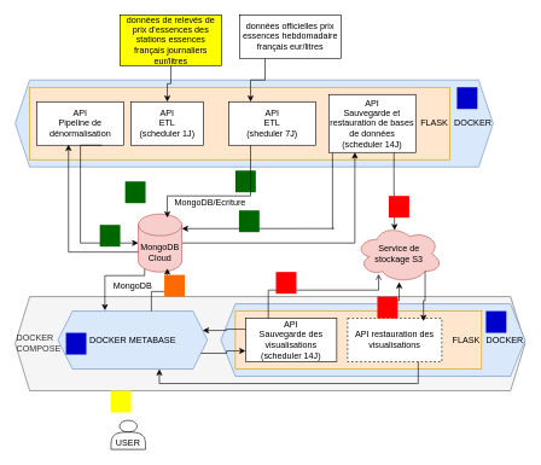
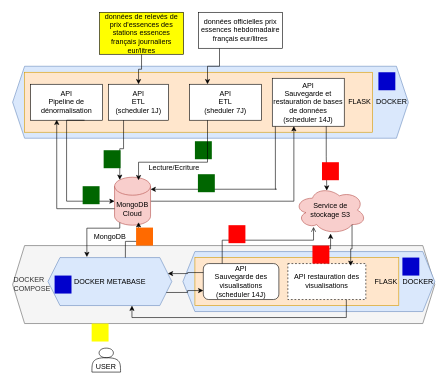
  <mxCell id="0" />
  <mxCell id="1" parent="0" />
  <mxCell id="2" value="DOCKER&lt;br&gt;COMPOSE" style="shape=hexagon;perimeter=hexagonPerimeter2;whiteSpace=wrap;html=1;fixedSize=1;align=left;fillColor=#f5f5f5;strokeColor=#666666;fontColor=#333333;" parent="1" vertex="1"><mxGeometry x="20" y="409" width="704" height="130" as="geometry" /></mxCell>
  <mxCell id="3" value="DOCKER" style="shape=hexagon;perimeter=hexagonPerimeter2;whiteSpace=wrap;html=1;fixedSize=1;align=right;fillColor=#dae8fc;strokeColor=#6c8ebf;" parent="1" vertex="1"><mxGeometry x="304" y="419" width="420" height="100" as="geometry" /></mxCell>
  <mxCell id="4" value="DOCKER METABASE" style="shape=hexagon;perimeter=hexagonPerimeter2;whiteSpace=wrap;html=1;fixedSize=1;align=center;fillColor=#dae8fc;strokeColor=#6c8ebf;" parent="1" vertex="1"><mxGeometry x="79" y="429" width="206.5" height="80" as="geometry" /></mxCell>
  <mxCell id="5" value="DOCKER" style="shape=hexagon;perimeter=hexagonPerimeter2;whiteSpace=wrap;html=1;fixedSize=1;align=right;fillColor=#dae8fc;strokeColor=#6c8ebf;" parent="1" vertex="1"><mxGeometry x="20" y="110" width="660" height="120" as="geometry" /></mxCell>
  <mxCell id="6" value="FLASK" style="rounded=0;whiteSpace=wrap;html=1;align=right;fillColor=#ffe6cc;strokeColor=#d79b00;" parent="1" vertex="1"><mxGeometry x="40" y="120" width="580" height="100" as="geometry" /></mxCell>
  <mxCell id="7" style="edgeStyle=orthogonalEdgeStyle;rounded=0;orthogonalLoop=1;jettySize=auto;html=1;exitX=0.5;exitY=1;exitDx=0;exitDy=0;" parent="1" source="8" target="11" edge="1"><mxGeometry relative="1" as="geometry" /></mxCell>
  <mxCell id="8" value="&lt;span style=&quot;background-color: transparent; color: light-dark(rgb(0, 0, 0), rgb(255, 255, 255));&quot;&gt;données de relevés de prix d'essences des stations essences français journaliers eur/litres&lt;/span&gt;" style="rounded=0;whiteSpace=wrap;html=1;fillColor=#ffff00;" parent="1" vertex="1"><mxGeometry x="165" y="20" width="140" height="70" as="geometry" /></mxCell>
  <mxCell id="9" style="edgeStyle=orthogonalEdgeStyle;rounded=0;orthogonalLoop=1;jettySize=auto;html=1;exitX=0.25;exitY=1;exitDx=0;exitDy=0;entryX=0.25;entryY=0;entryDx=0;entryDy=0;" parent="1" source="10" target="12" edge="1"><mxGeometry relative="1" as="geometry" /></mxCell>
  <mxCell id="10" value="données officielles prix essences hebdomadaire&lt;div&gt;français eur/litres&lt;/div&gt;" style="rounded=0;whiteSpace=wrap;html=1;" parent="1" vertex="1"><mxGeometry x="330" y="20" width="140" height="60" as="geometry" /></mxCell>
  <mxCell id="11" value="API&lt;br&gt;ETL&lt;br&gt;(scheduler 1J)" style="rounded=0;whiteSpace=wrap;html=1;" parent="1" vertex="1"><mxGeometry x="180" y="140" width="100" height="60" as="geometry" /></mxCell>
  <mxCell id="12" value="API&lt;br&gt;ETL&lt;br&gt;(sheduler 7J)" style="rounded=0;whiteSpace=wrap;html=1;" parent="1" vertex="1"><mxGeometry x="315" y="140" width="120" height="60" as="geometry" /></mxCell>
  <mxCell id="13" style="edgeStyle=orthogonalEdgeStyle;rounded=0;orthogonalLoop=1;jettySize=auto;html=1;exitX=1;exitY=0.5;exitDx=0;exitDy=0;exitPerimeter=0;entryX=0.3;entryY=0.997;entryDx=0;entryDy=0;entryPerimeter=0;" parent="1" source="14" target="15" edge="1"><mxGeometry relative="1" as="geometry"><mxPoint x="470" y="200" as="targetPoint" /><Array as="points"><mxPoint x="489" y="335" /></Array></mxGeometry></mxCell>
  <mxCell id="14" value="MongoDB&lt;br&gt;Cloud" style="shape=cylinder3;whiteSpace=wrap;html=1;boundedLbl=1;backgroundOutline=1;size=15;fillColor=#f8cecc;strokeColor=#b85450;" parent="1" vertex="1"><mxGeometry x="190" y="295" width="60" height="80" as="geometry" /></mxCell>
  <mxCell id="15" value="API&lt;br&gt;Sauvegarde et restauration de bases de données&lt;br&gt;(scheduler 14J)" style="rounded=0;whiteSpace=wrap;html=1;" parent="1" vertex="1"><mxGeometry x="453" y="130" width="120" height="80" as="geometry" /></mxCell>
+ <mxCell id="16" style="edgeStyle=orthogonalEdgeStyle;rounded=0;orthogonalLoop=1;jettySize=auto;html=1;exitX=0.25;exitY=1;exitDx=0;exitDy=0;entryX=0.145;entryY=0;entryDx=0;entryDy=4.35;entryPerimeter=0;" parent="1" source="11" target="14" edge="1"><mxGeometry relative="1" as="geometry" /></mxCell>
  <mxCell id="17" style="edgeStyle=orthogonalEdgeStyle;rounded=0;orthogonalLoop=1;jettySize=auto;html=1;exitX=0.043;exitY=1.005;exitDx=0;exitDy=0;entryX=1.002;entryY=0.252;entryDx=0;entryDy=0;entryPerimeter=0;exitPerimeter=0;" parent="1" source="15" target="14" edge="1"><mxGeometry relative="1" as="geometry"><Array as="points"><mxPoint x="458" y="315" /><mxPoint x="460" y="315" /></Array></mxGeometry></mxCell>
  <mxCell id="18" value="Service de &lt;br&gt;stockage S3" style="ellipse;shape=cloud;whiteSpace=wrap;html=1;fillColor=#f8cecc;strokeColor=#b85450;" parent="1" vertex="1"><mxGeometry x="490" y="310" width="120" height="80" as="geometry" /></mxCell>
  <mxCell id="19" style="edgeStyle=orthogonalEdgeStyle;rounded=0;orthogonalLoop=1;jettySize=auto;html=1;exitX=0.75;exitY=1;exitDx=0;exitDy=0;entryX=0.449;entryY=0.091;entryDx=0;entryDy=0;entryPerimeter=0;" parent="1" source="15" target="18" edge="1"><mxGeometry relative="1" as="geometry" /></mxCell>
  <mxCell id="20" value="FLASK" style="rounded=0;whiteSpace=wrap;html=1;align=right;fillColor=#ffe6cc;strokeColor=#d79b00;" parent="1" vertex="1"><mxGeometry x="324" y="429" width="340" height="80" as="geometry" /></mxCell>
- <mxCell id="21" value="API&lt;br&gt;Sauvegarde des visualisations&lt;br&gt;(scheduler 14J)" style="rounded=0;whiteSpace=wrap;html=1;" parent="1" vertex="1"><mxGeometry x="338" y="439" width="126" height="60" as="geometry" /></mxCell>
+ <mxCell id="21" value="API&lt;br&gt;Sauvegarde des visualisations&lt;br&gt;(scheduler 14J)" style="whiteSpace=wrap;html=1;rounded=1;" parent="1" vertex="1"><mxGeometry x="338" y="439" width="126" height="60" as="geometry" /></mxCell>
  <mxCell id="22" style="edgeStyle=orthogonalEdgeStyle;rounded=0;orthogonalLoop=1;jettySize=auto;html=1;exitX=0;exitY=0.25;exitDx=0;exitDy=0;entryX=0.968;entryY=0.334;entryDx=0;entryDy=0;entryPerimeter=0;" parent="1" source="21" target="4" edge="1"><mxGeometry relative="1" as="geometry" /></mxCell>
  <mxCell id="23" style="edgeStyle=orthogonalEdgeStyle;rounded=0;orthogonalLoop=1;jettySize=auto;html=1;exitX=1;exitY=0.75;exitDx=0;exitDy=0;entryX=0;entryY=0.75;entryDx=0;entryDy=0;" parent="1" source="4" target="21" edge="1"><mxGeometry relative="1" as="geometry" /></mxCell>
  <mxCell id="24" value="API restauration des visualisations" style="rounded=0;whiteSpace=wrap;html=1;dashed=1;" parent="1" vertex="1"><mxGeometry x="479" y="439" width="130" height="60" as="geometry" /></mxCell>
  <mxCell id="25" style="edgeStyle=orthogonalEdgeStyle;rounded=0;orthogonalLoop=1;jettySize=auto;html=1;exitX=0.25;exitY=0;exitDx=0;exitDy=0;entryX=0.265;entryY=0.849;entryDx=0;entryDy=0;entryPerimeter=0;endArrow=open;" parent="1" source="21" target="18" edge="1"><mxGeometry relative="1" as="geometry"><Array as="points"><mxPoint x="370" y="400" /><mxPoint x="522" y="400" /></Array></mxGeometry></mxCell>
  <mxCell id="26" style="edgeStyle=orthogonalEdgeStyle;rounded=0;orthogonalLoop=1;jettySize=auto;html=1;exitX=0.5;exitY=0;exitDx=0;exitDy=0;entryX=0.502;entryY=0.989;entryDx=0;entryDy=0;entryPerimeter=0;" parent="1" source="24" target="18" edge="1"><mxGeometry relative="1" as="geometry" /></mxCell>
  <mxCell id="27" style="edgeStyle=orthogonalEdgeStyle;rounded=0;orthogonalLoop=1;jettySize=auto;html=1;exitX=0.8;exitY=0.8;exitDx=0;exitDy=0;exitPerimeter=0;entryX=0.806;entryY=0.064;entryDx=0;entryDy=0;entryPerimeter=0;" parent="1" source="18" target="24" edge="1"><mxGeometry relative="1" as="geometry" /></mxCell>
  <mxCell id="28" style="edgeStyle=orthogonalEdgeStyle;rounded=0;orthogonalLoop=1;jettySize=auto;html=1;exitX=0.75;exitY=1;exitDx=0;exitDy=0;entryX=0.678;entryY=1.002;entryDx=0;entryDy=0;entryPerimeter=0;" parent="1" source="24" target="4" edge="1"><mxGeometry relative="1" as="geometry" /></mxCell>
- <mxCell id="29" value="MongoDB/Ecriture" style="text;html=1;align=center;verticalAlign=middle;resizable=0;points=[];autosize=1;strokeColor=none;fillColor=none;" parent="1" vertex="1"><mxGeometry x="234" y="265" width="110" height="30" as="geometry" /></mxCell>
+ <mxCell id="29" value="Lecture/Ecriture" style="text;html=1;align=center;verticalAlign=middle;resizable=0;points=[];autosize=1;strokeColor=none;fillColor=none;" parent="1" vertex="1"><mxGeometry x="234" y="265" width="110" height="30" as="geometry" /></mxCell>
  <mxCell id="30" value="MongoDB" style="text;html=1;align=center;verticalAlign=middle;resizable=0;points=[];autosize=1;strokeColor=none;fillColor=none;" parent="1" vertex="1"><mxGeometry x="152.25" y="379" width="60" height="30" as="geometry" /></mxCell>
  <mxCell id="31" value="API&lt;br&gt;Pipeline de dénormalisation" style="rounded=0;whiteSpace=wrap;html=1;" parent="1" vertex="1"><mxGeometry x="50" y="140" width="120" height="60" as="geometry" /></mxCell>
  <mxCell id="32" style="edgeStyle=orthogonalEdgeStyle;rounded=0;orthogonalLoop=1;jettySize=auto;html=1;exitX=0.75;exitY=1;exitDx=0;exitDy=0;entryX=0;entryY=0.5;entryDx=0;entryDy=0;entryPerimeter=0;" parent="1" source="31" target="14" edge="1"><mxGeometry relative="1" as="geometry"><Array as="points"><mxPoint x="110" y="200" /><mxPoint x="110" y="335" /></Array></mxGeometry></mxCell>
  <mxCell id="33" style="edgeStyle=orthogonalEdgeStyle;rounded=0;orthogonalLoop=1;jettySize=auto;html=1;exitX=0;exitY=0;exitDx=0;exitDy=52.5;exitPerimeter=0;entryX=0.363;entryY=0.986;entryDx=0;entryDy=0;entryPerimeter=0;" parent="1" source="14" target="31" edge="1"><mxGeometry relative="1" as="geometry" /></mxCell>
  <mxCell id="34" style="edgeStyle=orthogonalEdgeStyle;rounded=0;orthogonalLoop=1;jettySize=auto;html=1;exitX=0.145;exitY=1;exitDx=0;exitDy=-4.35;exitPerimeter=0;entryX=0.314;entryY=-0.011;entryDx=0;entryDy=0;entryPerimeter=0;" parent="1" source="14" target="4" edge="1"><mxGeometry relative="1" as="geometry"><Array as="points"><mxPoint x="199" y="380" /><mxPoint x="144" y="380" /></Array></mxGeometry></mxCell>
  <mxCell id="35" style="edgeStyle=orthogonalEdgeStyle;rounded=0;orthogonalLoop=1;jettySize=auto;html=1;exitX=0.625;exitY=0;exitDx=0;exitDy=0;entryX=0.667;entryY=0.938;entryDx=0;entryDy=0;entryPerimeter=0;" parent="1" source="4" target="14" edge="1"><mxGeometry relative="1" as="geometry" /></mxCell>
  <mxCell id="36" value="USER" style="shape=actor;whiteSpace=wrap;html=1;verticalAlign=bottom;" vertex="1" parent="1"><mxGeometry x="152.25" y="580" width="47.75" height="40" as="geometry" /></mxCell>
  <mxCell id="37" value="" style="points=[];aspect=fixed;html=1;align=center;shadow=0;dashed=0;fillColor=#FF6A00;strokeColor=none;shape=mxgraph.alibaba_cloud.hsm_hardware_security_module;" vertex="1" parent="1"><mxGeometry x="225.91" y="379" width="28.19" height="30" as="geometry" /></mxCell>
  <mxCell id="38" value="" style="points=[];aspect=fixed;html=1;align=center;shadow=0;dashed=0;fillColor=#006600;strokeColor=none;shape=mxgraph.alibaba_cloud.hsm_hardware_security_module;" vertex="1" parent="1"><mxGeometry x="136.81" y="310" width="28.19" height="30" as="geometry" /></mxCell>
  <mxCell id="39" value="" style="points=[];aspect=fixed;html=1;align=center;shadow=0;dashed=0;fillColor=#006600;strokeColor=none;shape=mxgraph.alibaba_cloud.hsm_hardware_security_module;" vertex="1" parent="1"><mxGeometry x="171.81" y="250" width="28.19" height="30" as="geometry" /></mxCell>
  <mxCell id="40" value="" style="points=[];aspect=fixed;html=1;align=center;shadow=0;dashed=0;fillColor=#006600;strokeColor=none;shape=mxgraph.alibaba_cloud.hsm_hardware_security_module;" vertex="1" parent="1"><mxGeometry x="324" y="235" width="28.19" height="30" as="geometry" /></mxCell>
  <mxCell id="41" style="edgeStyle=orthogonalEdgeStyle;rounded=0;orthogonalLoop=1;jettySize=auto;html=1;exitX=0.25;exitY=1;exitDx=0;exitDy=0;entryX=0.667;entryY=0.063;entryDx=0;entryDy=0;entryPerimeter=0;" edge="1" parent="1" source="12" target="14"><mxGeometry relative="1" as="geometry"><Array as="points"><mxPoint x="345" y="270" /><mxPoint x="230" y="270" /></Array></mxGeometry></mxCell>
  <mxCell id="42" value="" style="points=[];aspect=fixed;html=1;align=center;shadow=0;dashed=0;fillColor=#006600;strokeColor=none;shape=mxgraph.alibaba_cloud.hsm_hardware_security_module;" vertex="1" parent="1"><mxGeometry x="329" y="290" width="28.19" height="30" as="geometry" /></mxCell>
  <mxCell id="43" value="" style="points=[];aspect=fixed;html=1;align=center;shadow=0;dashed=0;fillColor=#FF0000;strokeColor=none;shape=mxgraph.alibaba_cloud.hsm_hardware_security_module;" vertex="1" parent="1"><mxGeometry x="535.9" y="270" width="28.19" height="30" as="geometry" /></mxCell>
  <mxCell id="44" value="" style="points=[];aspect=fixed;html=1;align=center;shadow=0;dashed=0;fillColor=#FF0000;strokeColor=none;shape=mxgraph.alibaba_cloud.hsm_hardware_security_module;" vertex="1" parent="1"><mxGeometry x="380" y="375" width="28.19" height="30" as="geometry" /></mxCell>
  <mxCell id="45" value="" style="points=[];aspect=fixed;html=1;align=center;shadow=0;dashed=0;fillColor=#FF0000;strokeColor=none;shape=mxgraph.alibaba_cloud.hsm_hardware_security_module;" vertex="1" parent="1"><mxGeometry x="520" y="409" width="28.19" height="30" as="geometry" /></mxCell>
  <mxCell id="46" value="" style="points=[];aspect=fixed;html=1;align=center;shadow=0;dashed=0;fillColor=#0000CC;strokeColor=none;shape=mxgraph.alibaba_cloud.hsm_hardware_security_module;" vertex="1" parent="1"><mxGeometry x="670" y="429" width="28.19" height="30" as="geometry" /></mxCell>
  <mxCell id="47" value="" style="points=[];aspect=fixed;html=1;align=center;shadow=0;dashed=0;fillColor=#0000CC;strokeColor=none;shape=mxgraph.alibaba_cloud.hsm_hardware_security_module;" vertex="1" parent="1"><mxGeometry x="630" y="120" width="28.19" height="30" as="geometry" /></mxCell>
  <mxCell id="48" value="" style="points=[];aspect=fixed;html=1;align=center;shadow=0;dashed=0;fillColor=#0000CC;strokeColor=none;shape=mxgraph.alibaba_cloud.hsm_hardware_security_module;" vertex="1" parent="1"><mxGeometry x="90" y="459" width="28.19" height="30" as="geometry" /></mxCell>
  <mxCell id="49" value="" style="points=[];aspect=fixed;html=1;align=center;shadow=0;dashed=0;fillColor=#FFFF00;strokeColor=none;shape=mxgraph.alibaba_cloud.hsm_hardware_security_module;" vertex="1" parent="1"><mxGeometry x="151.81" y="539" width="28.19" height="30" as="geometry" /></mxCell>
